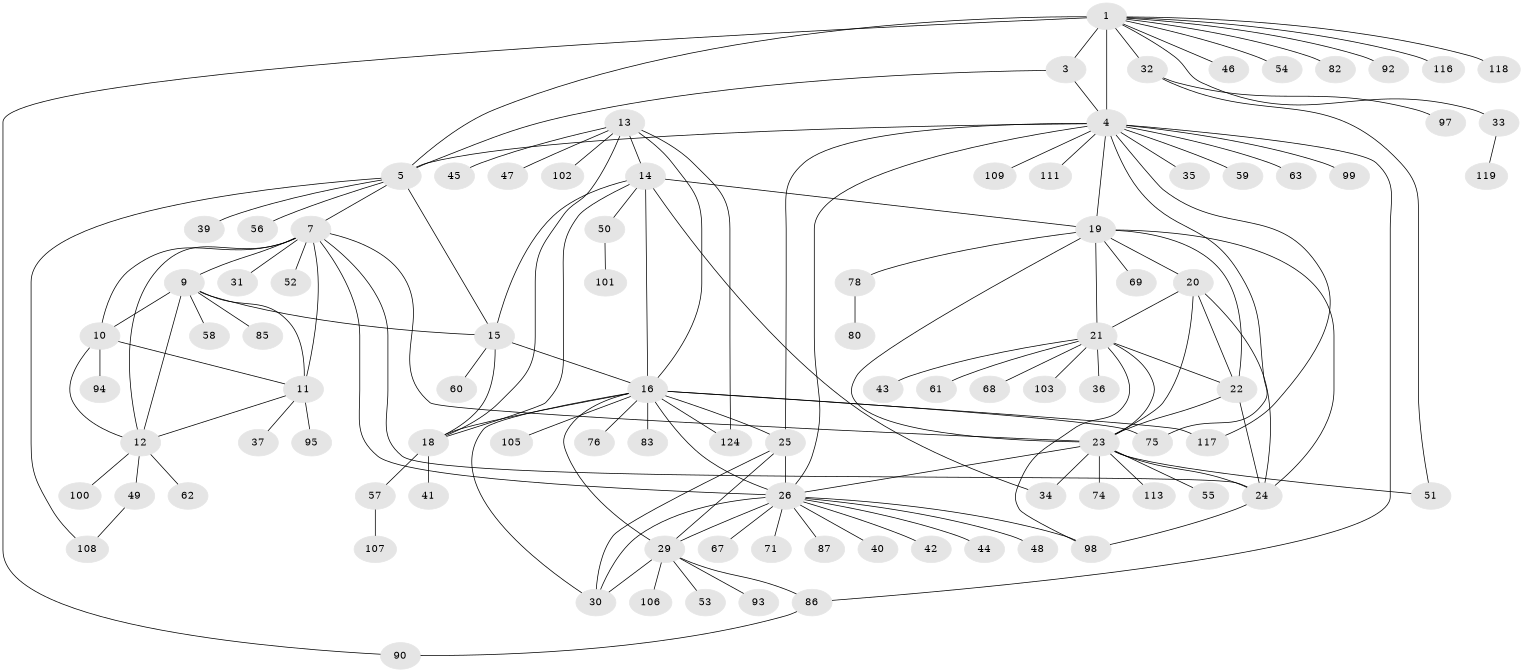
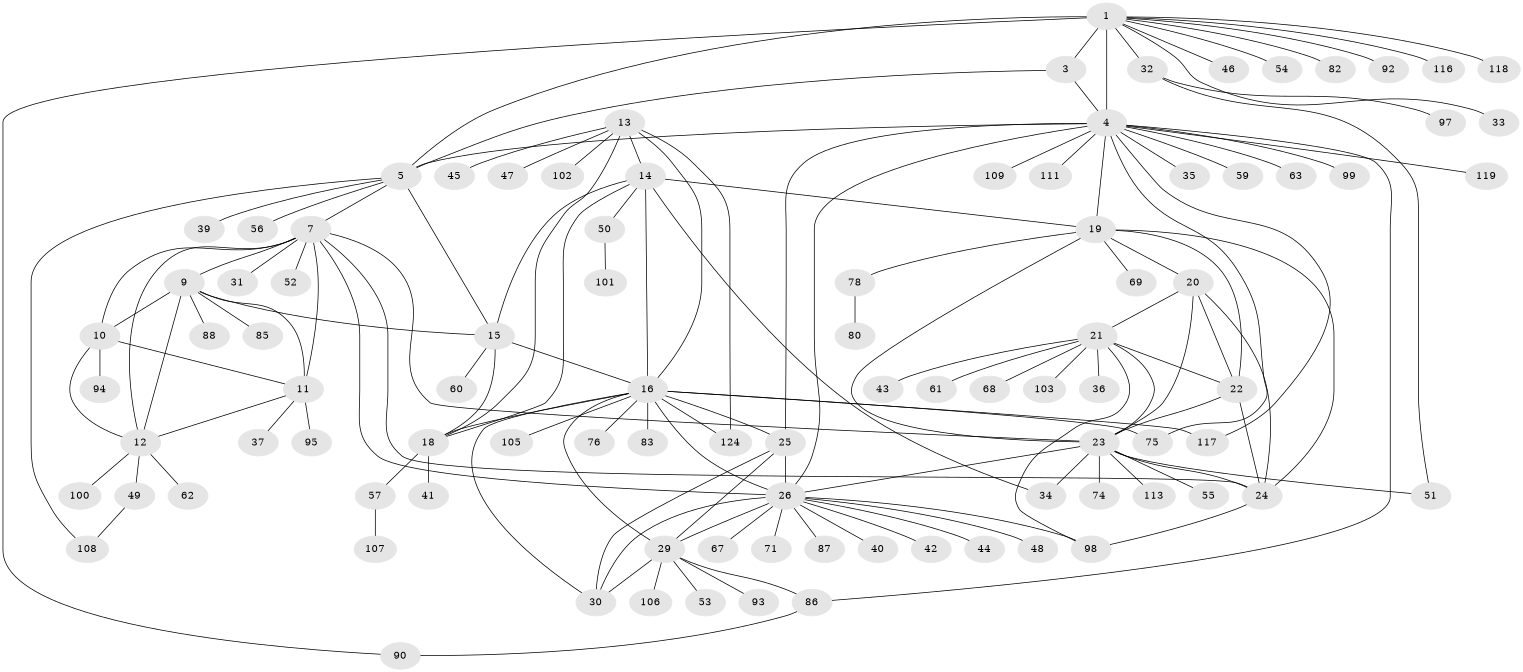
  graph {
    node [color=gray90 style=filled]
    1 [super="+2"]
    3
    4 [super="+6"]
    5 [super="+79"]
    32
    33
    46
    54
    82
    90
    92 [super="+115"]
    116
    118
    19 [super="+65"]
    25 [super="+84"]
    26 [super="+28"]
    35
    59
    63
    75
    86
    99
    109
    111 [super="+121"]
    117
    119
    7 [super="+8"]
    15 [super="+17"]
    39
    56 [super="+72"]
    108
    51
    97
    23 [super="+77"]
    24 [super="+88"]
    20 [super="+66"]
    21 [super="+70"]
    22 [super="+89"]
    69
    78
    29 [super="+96"]
    30
    98
    40
    42
    44
    48
    67
    71
    87
    9
    10
    11 [super="+114"]
    12 [super="+73"]
    31
    52
    16 [super="+27"]
    18 [super="+110"]
    60
-   58
+   58 [label=88]
    85
    94
    37
    95
    49
    62
    100
    34 [super="+112"]
    55
    74
    113
    13 [super="+64"]
    14 [super="+104"]
    45 [super="+123"]
    47
    102
    124
    50
    76
    83
    105
    41
    57 [super="+81"]
    101
    53
    93
    106
    107
    36
    43
    61
    68 [super="+122"]
    103 [super="+120"]
    80
    1 -- 3 [weight=2]
    1 -- 4 [weight=4]
    1 -- 5 [weight=2]
    1 -- 32
    1 -- 33
    1 -- 46
    1 -- 54
    1 -- 82
    1 -- 90
    1 -- 92
    1 -- 116
    1 -- 118
    3 -- 4 [weight=2]
    3 -- 5
    4 -- 5 [weight=2]
    4 -- 19
    4 -- 25
    4 -- 26
    4 -- 35
    4 -- 59
    4 -- 63
    4 -- 75
    4 -- 86
    4 -- 99
    4 -- 109
    4 -- 111
    4 -- 117
-   33 -- 119
+   4 -- 119
    5 -- 7
    5 -- 15
    5 -- 39
    5 -- 56
    5 -- 108
    32 -- 51
    32 -- 97
    19 -- 23
    19 -- 24
    19 -- 20
-   19 -- 21
    19 -- 22
    19 -- 69
    19 -- 78
    25 -- 26 [weight=2]
    25 -- 29
    25 -- 30
    26 -- 29 [weight=2]
    26 -- 30 [weight=2]
    26 -- 98
    26 -- 40
    26 -- 42
    26 -- 44
    26 -- 48
    26 -- 67
    26 -- 71
    26 -- 87
    86 -- 90
    7 -- 26
    7 -- 23
    7 -- 24
    7 -- 9 [weight=2]
    7 -- 10 [weight=2]
    7 -- 11 [weight=2]
    7 -- 12 [weight=2]
    7 -- 31
    7 -- 52
    15 -- 16 [weight=2]
    15 -- 18 [weight=2]
    15 -- 60
    23 -- 26
    23 -- 51
    23 -- 24
    23 -- 34
    23 -- 55
    23 -- 74
    23 -- 113
    24 -- 98
    20 -- 23
    20 -- 24
    20 -- 21
    20 -- 22
    21 -- 23
    21 -- 22
    21 -- 98
    21 -- 36
    21 -- 43
    21 -- 61
    21 -- 68
    21 -- 103
    22 -- 23
    22 -- 24
    78 -- 80
    29 -- 86
    29 -- 30
    29 -- 53
    29 -- 93
    29 -- 106
    9 -- 15
    9 -- 10
    9 -- 11
    9 -- 12
    9 -- 58
    9 -- 85
    10 -- 11
    10 -- 12
    10 -- 94
    11 -- 12
    11 -- 37
    11 -- 95
    12 -- 49
    12 -- 62
    12 -- 100
    16 -- 25
    16 -- 26 [weight=2]
    16 -- 75
    16 -- 117
    16 -- 29
    16 -- 30
    16 -- 18
    16 -- 124
    16 -- 76
    16 -- 83
    16 -- 105
    18 -- 41
    18 -- 57
    49 -- 108
    13 -- 16
    13 -- 18
    13 -- 14
    13 -- 45
    13 -- 47
    13 -- 102
    13 -- 124 [weight=2]
    14 -- 19
    14 -- 15 [weight=2]
    14 -- 16
    14 -- 18
    14 -- 34 [weight=2]
    14 -- 50
    50 -- 101
    57 -- 107
  }
